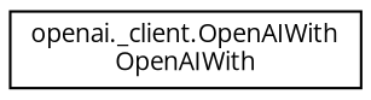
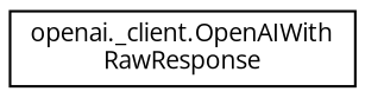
  digraph {
    rankdir=LR
    fontname="Open Sans"
-   n1 [color=black fillcolor=white fontname="Open Sans" fontsize=10 height=0.2 label="openai._client.OpenAIWith\lOpenAIWith" shape=record style=filled width=0.4]
+   n1 [color=black fillcolor=white fontname="Open Sans" fontsize=10 height=0.2 label="openai._client.OpenAIWith\lRawResponse" shape=record style=filled width=0.4]
  }
